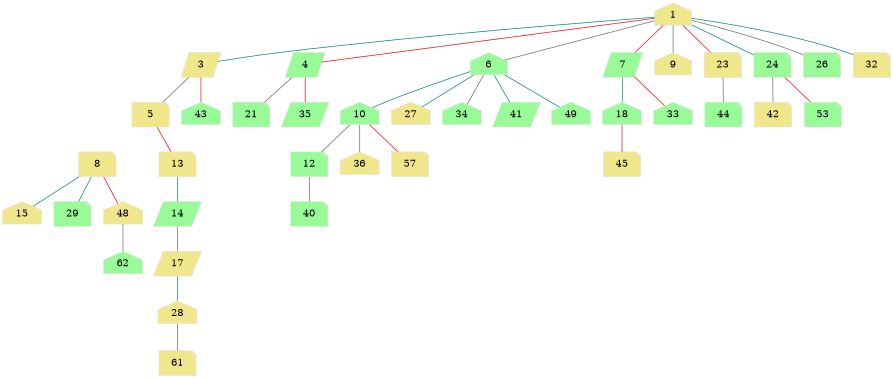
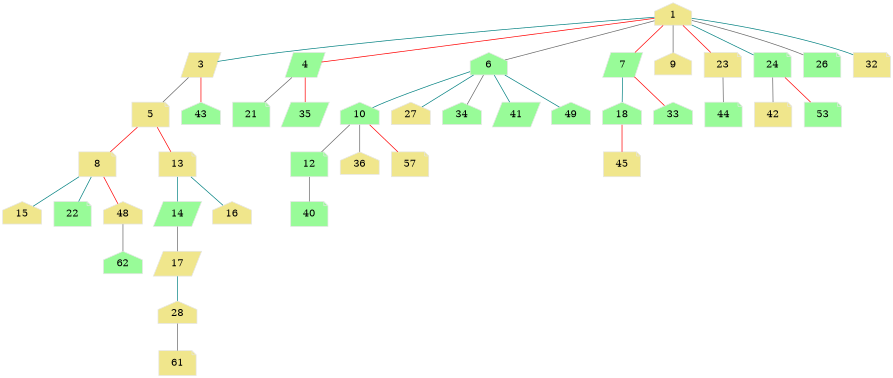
  graph {
    node [color=gray90 fillcolor=palegreen shape=note style=filled]
    edge [color=gray40]
    1 [fillcolor=khaki shape=house super="+2"]
    3 [fillcolor=khaki shape=parallelogram super="+38"]
    4 [shape=parallelogram super="+25"]
    6 [shape=house super="+19"]
    7 [shape=parallelogram super="+39"]
    9 [fillcolor=khaki shape=house]
    23 [fillcolor=khaki]
    24 [super="+31"]
    26 [super="+46"]
    32 [fillcolor=khaki super="+50"]
    5 [fillcolor=khaki]
    43 [shape=house]
    21
    35 [shape=parallelogram]
    10 [shape=house super="+52"]
    27 [fillcolor=khaki shape=house]
    34 [shape=house]
    41 [shape=parallelogram]
    49 [shape=house]
    18 [shape=house super="+30"]
    33 [shape=house super="+56"]
    44 [super="+51"]
    42 [fillcolor=khaki]
    53
    8 [fillcolor=khaki super="+11"]
    13 [fillcolor=khaki super="+37"]
    15 [fillcolor=khaki shape=house]
-   22 [label=29]
+   22
    48 [fillcolor=khaki shape=house]
    14 [shape=parallelogram super="+58"]
+   16 [fillcolor=khaki shape=house]
    12 [super="+55"]
    36 [fillcolor=khaki shape=house]
    57 [fillcolor=khaki]
    45 [fillcolor=khaki]
    62 [shape=house]
    40 [super="+59"]
    17 [fillcolor=khaki shape=parallelogram super="+54"]
    28 [fillcolor=khaki shape=house super="+29"]
    61 [fillcolor=khaki]
    1 -- 3 [color=teal]
    1 -- 4 [color=red]
    1 -- 6
    1 -- 7 [color=red]
    1 -- 9
    1 -- 23 [color=red]
    1 -- 24 [color=teal]
    1 -- 26
    1 -- 32 [color=teal]
    3 -- 5
    3 -- 43 [color=red]
    4 -- 21
    4 -- 35 [color=red]
    6 -- 10 [color=teal]
    6 -- 27 [color=teal]
    6 -- 34
    6 -- 41 [color=teal]
    6 -- 49 [color=teal]
    7 -- 18 [color=teal]
    7 -- 33 [color=red]
    23 -- 44
    24 -- 42
    24 -- 53 [color=red]
+   5 -- 8 [color=red]
    5 -- 13 [color=red]
    10 -- 12
    10 -- 36
    10 -- 57 [color=red]
    18 -- 45 [color=red]
    8 -- 15 [color=teal]
    8 -- 22 [color=teal]
    8 -- 48 [color=red]
    13 -- 14 [color=teal]
+   13 -- 16 [color=teal]
    48 -- 62
    14 -- 17
    12 -- 40
    17 -- 28 [color=teal]
    28 -- 61
  }
